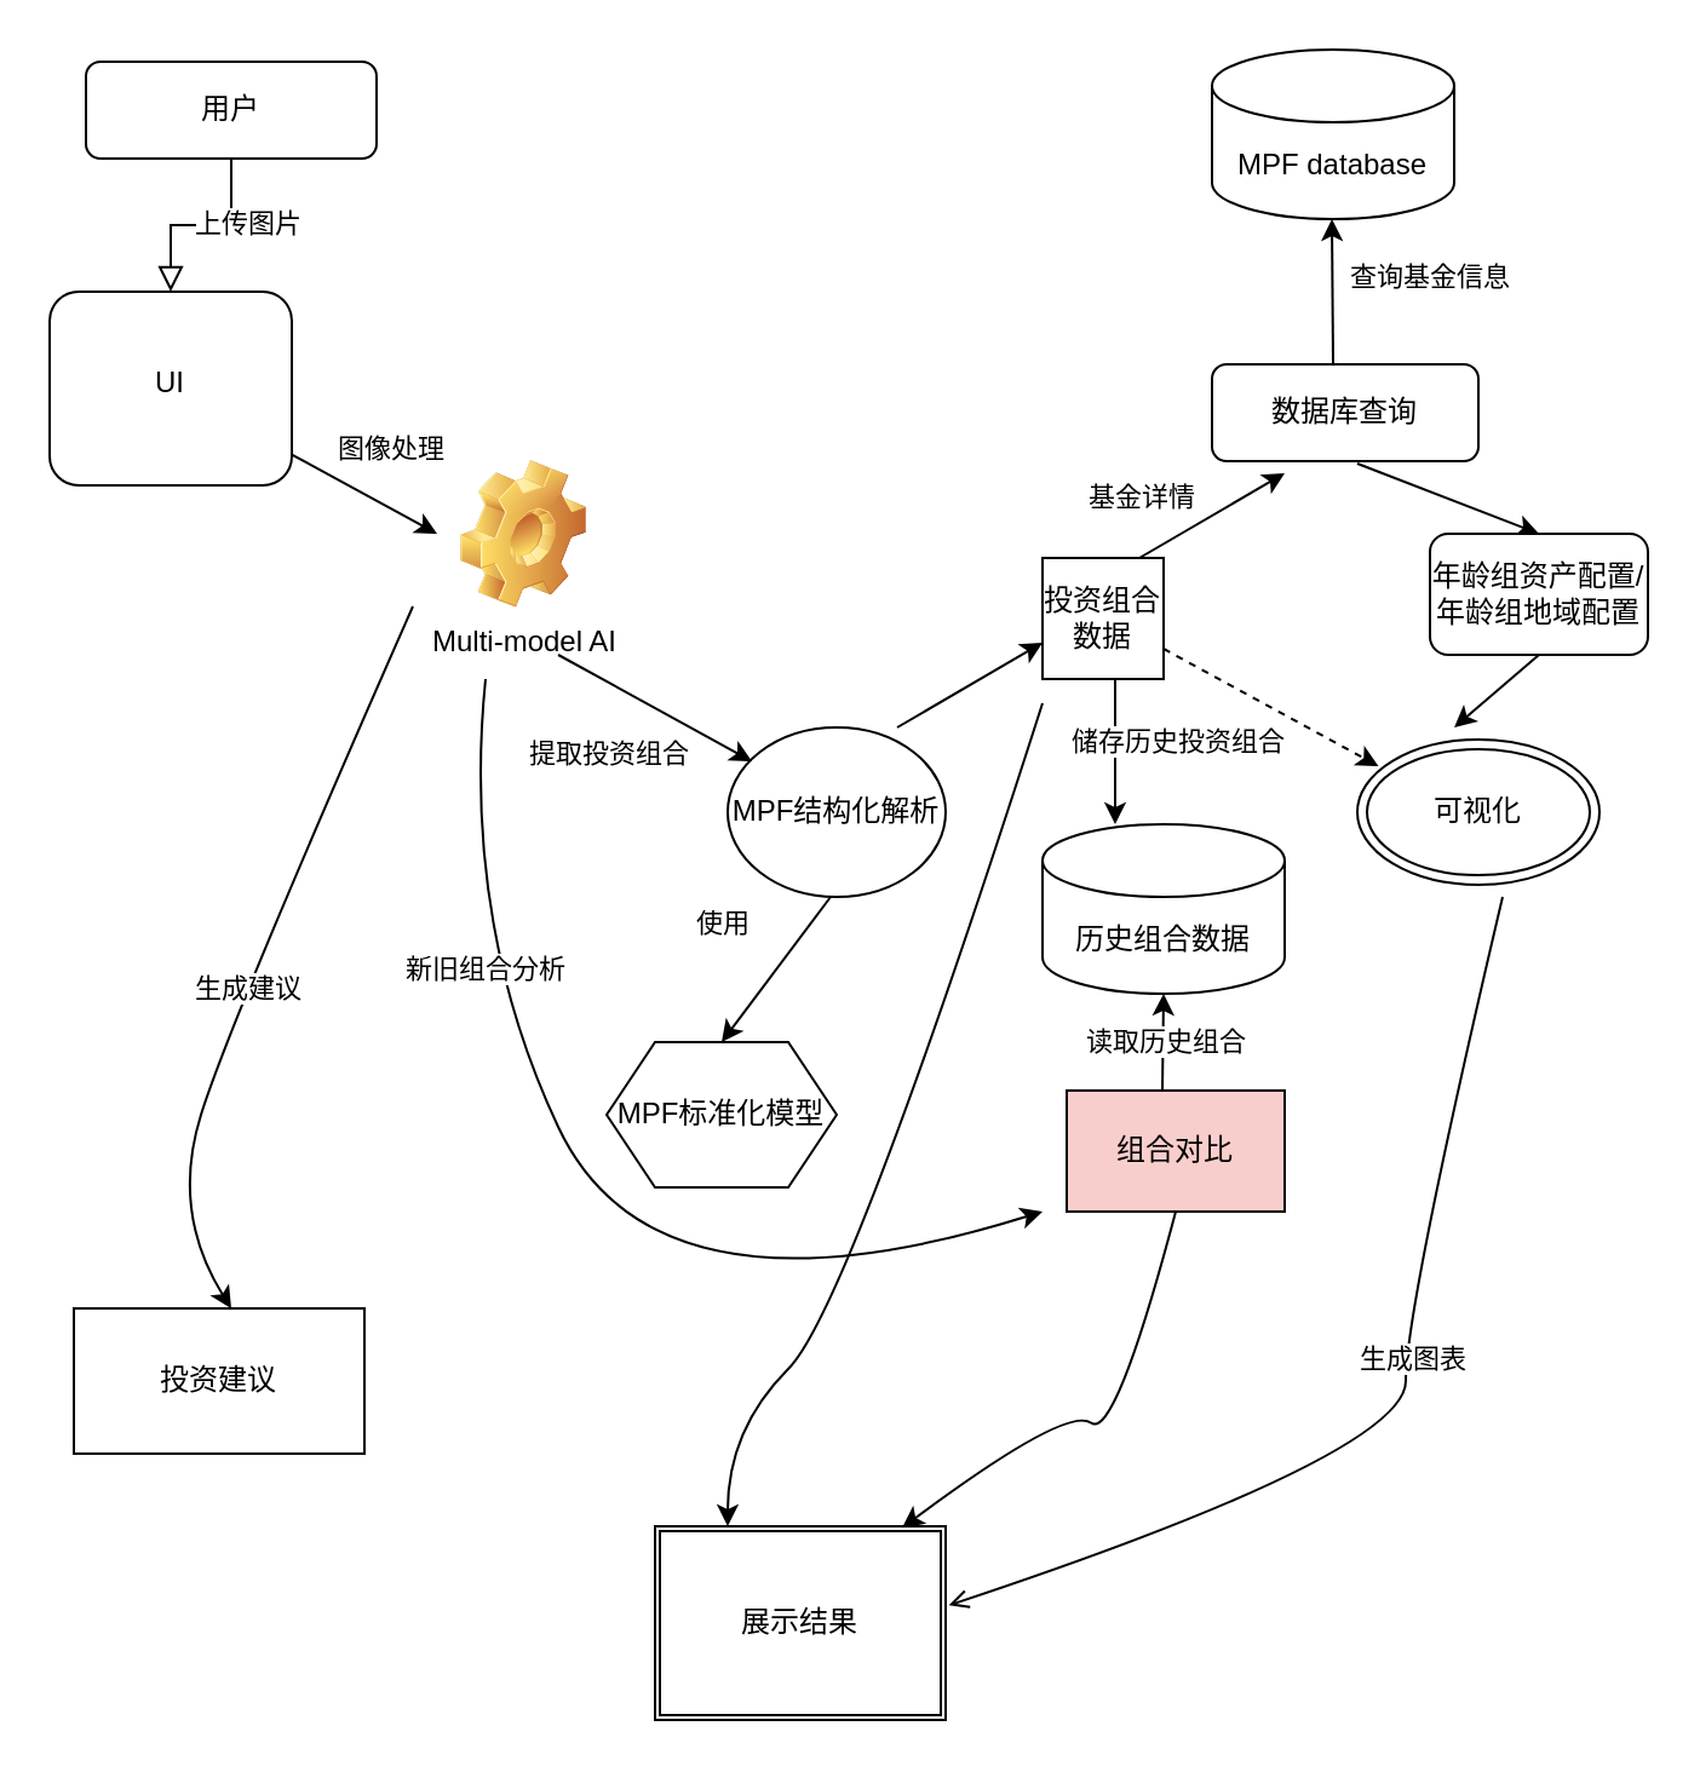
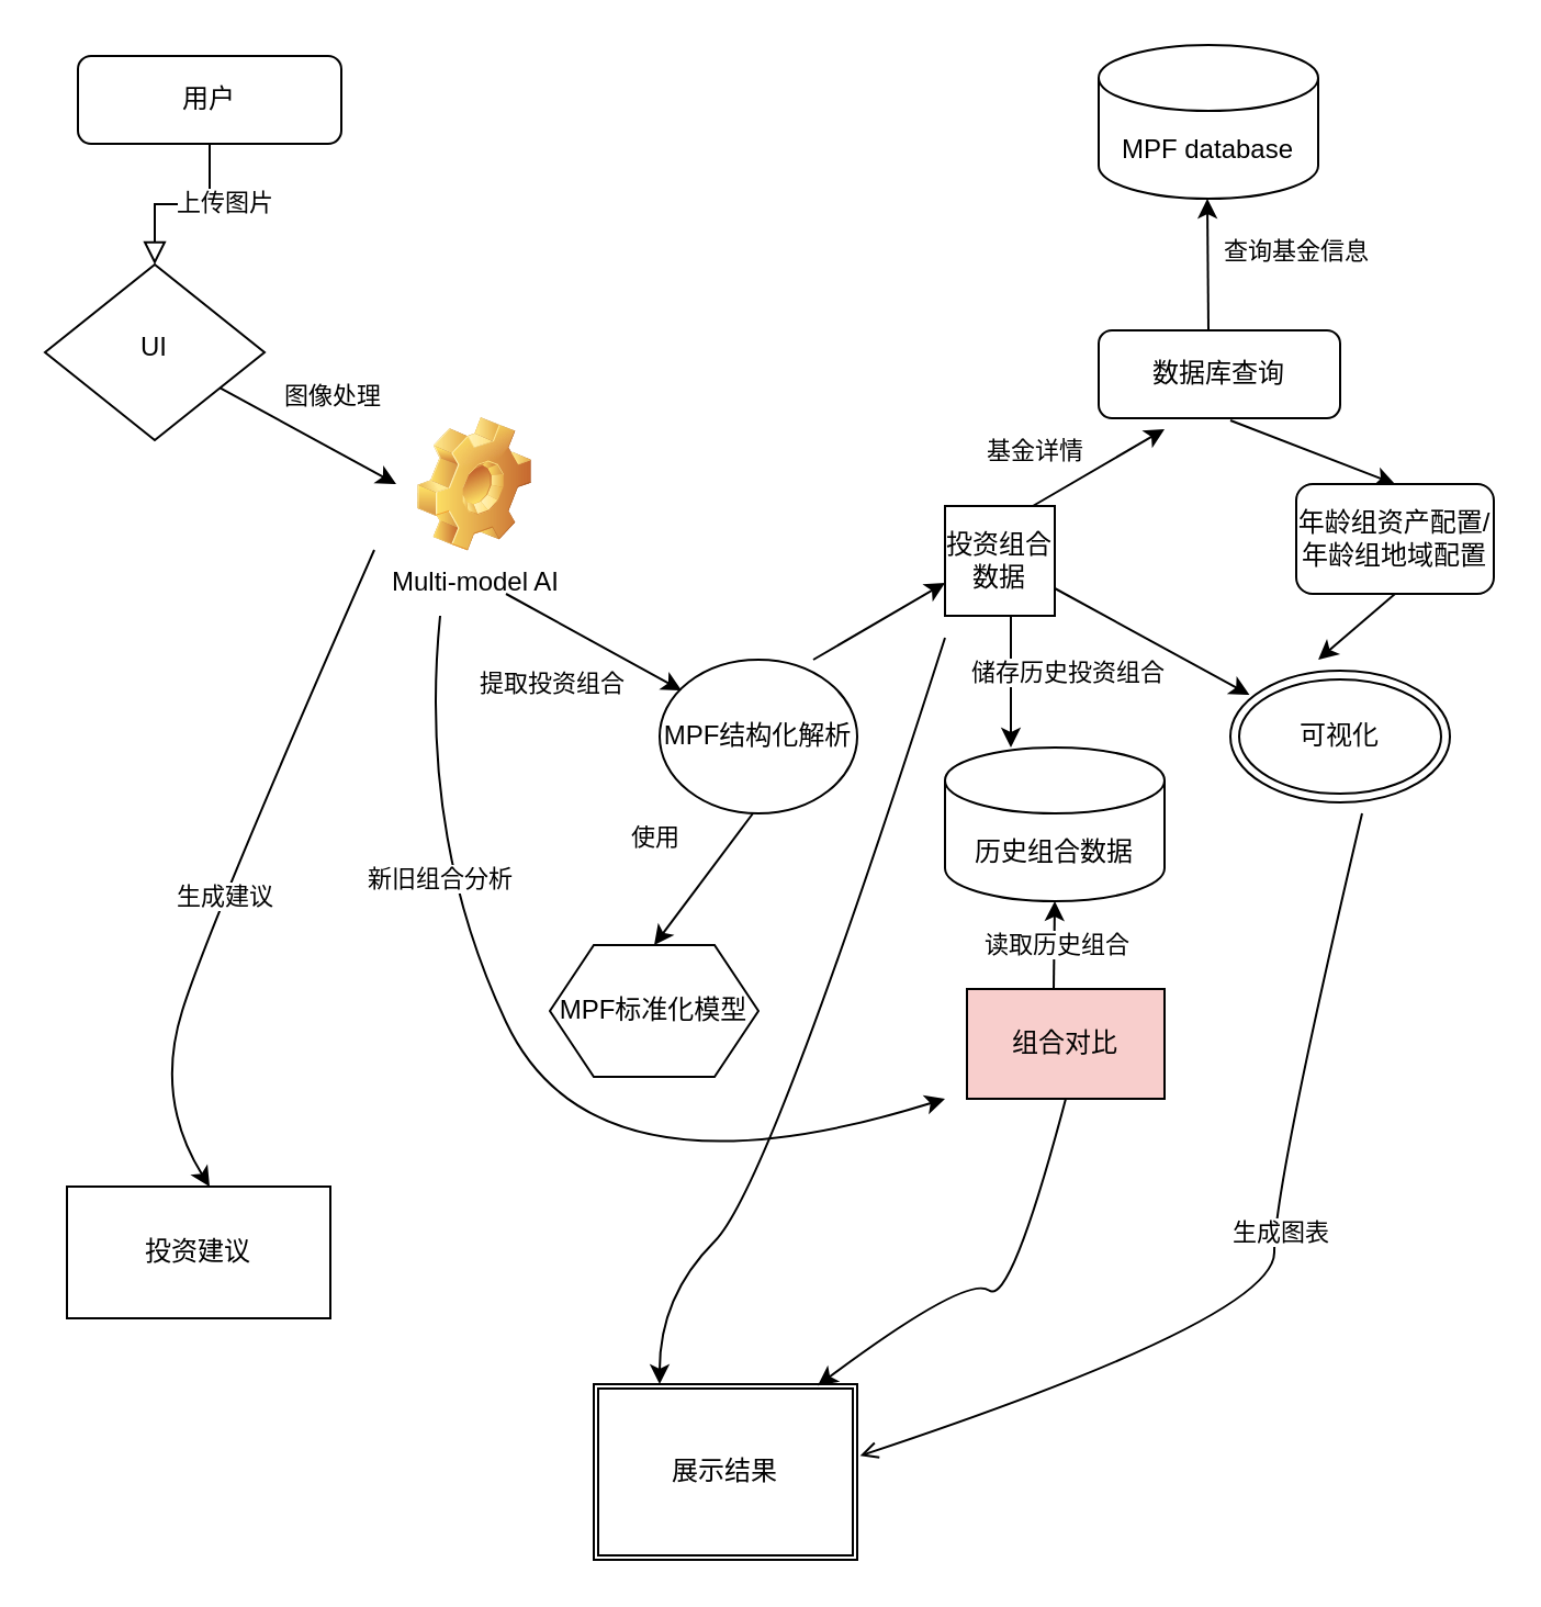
  <mxCell id="0" />
  <mxCell id="1" parent="0" />
  <mxCell id="2" value="" style="rounded=0;html=1;jettySize=auto;orthogonalLoop=1;fontSize=11;endArrow=block;endFill=0;endSize=8;strokeWidth=1;shadow=0;labelBackgroundColor=none;edgeStyle=orthogonalEdgeStyle;" parent="1" source="4" target="5" edge="1"><mxGeometry relative="1" as="geometry" /></mxCell>
  <mxCell id="3" value="上传图片" style="edgeLabel;html=1;align=center;verticalAlign=middle;resizable=0;points=[];" vertex="1" connectable="0" parent="2"><mxGeometry x="0.2" y="-1" relative="1" as="geometry"><mxPoint x="27" as="offset" /></mxGeometry></mxCell>
  <mxCell id="4" value="用户" style="rounded=1;whiteSpace=wrap;html=1;fontSize=12;glass=0;strokeWidth=1;shadow=0;" parent="1" vertex="1"><mxGeometry x="35" y="25" width="120" height="40" as="geometry" /></mxCell>
- <mxCell id="5" value="UI" style="whiteSpace=wrap;html=1;shadow=0;fontFamily=Helvetica;fontSize=12;align=center;strokeWidth=1;spacing=6;spacingTop=-4;rounded=1;" parent="1" vertex="1"><mxGeometry x="20" y="120" width="100" height="80" as="geometry" /></mxCell>
+ <mxCell id="5" value="UI" style="rhombus;whiteSpace=wrap;html=1;shadow=0;fontFamily=Helvetica;fontSize=12;align=center;strokeWidth=1;spacing=6;spacingTop=-4;" parent="1" vertex="1"><mxGeometry x="20" y="120" width="100" height="80" as="geometry" /></mxCell>
  <mxCell id="6" value="Multi-model AI" style="shape=image;html=1;verticalLabelPosition=bottom;verticalAlign=top;imageAspect=1;aspect=fixed;image=img/clipart/Gear_128x128.png" vertex="1" parent="1"><mxGeometry x="190" y="190" width="52" height="61" as="geometry" /></mxCell>
  <mxCell id="7" value="" style="endArrow=classic;html=1;rounded=0;" edge="1" parent="1" source="5"><mxGeometry width="50" height="50" relative="1" as="geometry"><mxPoint x="110" y="200" as="sourcePoint" /><mxPoint x="180" y="220" as="targetPoint" /><Array as="points"><mxPoint x="180" y="220" /></Array></mxGeometry></mxCell>
  <mxCell id="8" value="图像处理" style="edgeLabel;html=1;align=center;verticalAlign=middle;resizable=0;points=[];" vertex="1" connectable="0" parent="7"><mxGeometry x="0.077" y="-1" relative="1" as="geometry"><mxPoint x="8" y="-21" as="offset" /></mxGeometry></mxCell>
  <mxCell id="9" value="MPF database" style="shape=cylinder3;whiteSpace=wrap;html=1;boundedLbl=1;backgroundOutline=1;size=15;" vertex="1" parent="1"><mxGeometry x="500" y="20" width="100" height="70" as="geometry" /></mxCell>
  <mxCell id="10" value="数据库查询" style="rounded=1;whiteSpace=wrap;html=1;" vertex="1" parent="1"><mxGeometry x="500" y="150" width="110" height="40" as="geometry" /></mxCell>
  <mxCell id="11" value="" style="endArrow=classic;html=1;rounded=0;" edge="1" parent="1"><mxGeometry width="50" height="50" relative="1" as="geometry"><mxPoint x="470" y="230" as="sourcePoint" /><mxPoint x="530" y="195" as="targetPoint" /></mxGeometry></mxCell>
  <mxCell id="12" value="基金详情" style="edgeLabel;html=1;align=center;verticalAlign=middle;resizable=0;points=[];" vertex="1" connectable="0" parent="11"><mxGeometry x="-0.01" y="-2" relative="1" as="geometry"><mxPoint x="-30" y="-10" as="offset" /></mxGeometry></mxCell>
  <mxCell id="13" value="投资组合数据" style="whiteSpace=wrap;html=1;aspect=fixed;" vertex="1" parent="1"><mxGeometry x="430" y="230" width="50" height="50" as="geometry" /></mxCell>
  <mxCell id="14" value="MPF结构化解析" style="ellipse;whiteSpace=wrap;html=1;" vertex="1" parent="1"><mxGeometry x="300" y="300" width="90" height="70" as="geometry" /></mxCell>
  <mxCell id="15" value="" style="endArrow=classic;html=1;rounded=0;" edge="1" parent="1"><mxGeometry width="50" height="50" relative="1" as="geometry"><mxPoint x="370" y="300" as="sourcePoint" /><mxPoint x="430" y="265" as="targetPoint" /></mxGeometry></mxCell>
  <mxCell id="16" value="" style="endArrow=classic;html=1;rounded=0;" edge="1" parent="1"><mxGeometry width="50" height="50" relative="1" as="geometry"><mxPoint x="230" y="270" as="sourcePoint" /><mxPoint x="310" y="314" as="targetPoint" /><Array as="points"><mxPoint x="310" y="314" /></Array></mxGeometry></mxCell>
  <mxCell id="17" value="提取投资组合" style="edgeLabel;html=1;align=center;verticalAlign=middle;resizable=0;points=[];" vertex="1" connectable="0" parent="16"><mxGeometry x="0.077" y="-1" relative="1" as="geometry"><mxPoint x="-22" y="16" as="offset" /></mxGeometry></mxCell>
  <mxCell id="18" value="MPF标准化模型" style="shape=hexagon;perimeter=hexagonPerimeter2;whiteSpace=wrap;html=1;fixedSize=1;" vertex="1" parent="1"><mxGeometry x="250" y="430" width="95" height="60" as="geometry" /></mxCell>
  <mxCell id="19" value="" style="endArrow=classic;html=1;rounded=0;entryX=0.5;entryY=0;entryDx=0;entryDy=0;" edge="1" parent="1" target="18"><mxGeometry width="50" height="50" relative="1" as="geometry"><mxPoint x="342.5" y="370" as="sourcePoint" /><mxPoint x="342" y="430" as="targetPoint" /></mxGeometry></mxCell>
  <mxCell id="20" value="使用" style="edgeLabel;html=1;align=center;verticalAlign=middle;resizable=0;points=[];" vertex="1" connectable="0" parent="19"><mxGeometry x="-0.367" relative="1" as="geometry"><mxPoint x="-31" y="-9" as="offset" /></mxGeometry></mxCell>
  <mxCell id="21" value="" style="endArrow=classic;html=1;rounded=0;" edge="1" parent="1"><mxGeometry width="50" height="50" relative="1" as="geometry"><mxPoint x="550" y="150" as="sourcePoint" /><mxPoint x="549.5" y="90" as="targetPoint" /></mxGeometry></mxCell>
  <mxCell id="22" value="查询基金信息" style="edgeLabel;html=1;align=center;verticalAlign=middle;resizable=0;points=[];" vertex="1" connectable="0" parent="21"><mxGeometry x="0.188" y="-3" relative="1" as="geometry"><mxPoint x="37" as="offset" /></mxGeometry></mxCell>
  <mxCell id="23" value="历史组合数据" style="shape=cylinder3;whiteSpace=wrap;html=1;boundedLbl=1;backgroundOutline=1;size=15;" vertex="1" parent="1"><mxGeometry x="430" y="340" width="100" height="70" as="geometry" /></mxCell>
  <mxCell id="24" value="" style="endArrow=classic;html=1;rounded=0;" edge="1" parent="1"><mxGeometry width="50" height="50" relative="1" as="geometry"><mxPoint x="460" y="280" as="sourcePoint" /><mxPoint x="460" y="340" as="targetPoint" /></mxGeometry></mxCell>
  <mxCell id="25" value="储存历史投资组合" style="edgeLabel;html=1;align=center;verticalAlign=middle;resizable=0;points=[];" vertex="1" connectable="0" parent="24"><mxGeometry x="-0.489" y="1" relative="1" as="geometry"><mxPoint x="24" y="10" as="offset" /></mxGeometry></mxCell>
  <mxCell id="26" value="" style="endArrow=classic;html=1;rounded=0;" edge="1" parent="1"><mxGeometry width="50" height="50" relative="1" as="geometry"><mxPoint x="479.5" y="450" as="sourcePoint" /><mxPoint x="480" y="410" as="targetPoint" /></mxGeometry></mxCell>
  <mxCell id="27" value="读取历史组合" style="edgeLabel;html=1;align=center;verticalAlign=middle;resizable=0;points=[];" vertex="1" connectable="0" parent="26"><mxGeometry x="0.034" y="-1" relative="1" as="geometry"><mxPoint as="offset" /></mxGeometry></mxCell>
  <mxCell id="28" value="组合对比" style="rounded=0;whiteSpace=wrap;html=1;fillColor=#f8cecc;" vertex="1" parent="1"><mxGeometry x="440" y="450" width="90" height="50" as="geometry" /></mxCell>
  <mxCell id="29" value="" style="curved=1;endArrow=classic;html=1;rounded=0;" edge="1" parent="1"><mxGeometry width="50" height="50" relative="1" as="geometry"><mxPoint x="200" y="280" as="sourcePoint" /><mxPoint x="430" y="500" as="targetPoint" /><Array as="points"><mxPoint x="190" y="380" /><mxPoint x="270" y="550" /></Array></mxGeometry></mxCell>
  <mxCell id="30" value="新旧组合分析" style="edgeLabel;html=1;align=center;verticalAlign=middle;resizable=0;points=[];" vertex="1" connectable="0" parent="29"><mxGeometry x="-0.224" y="-1" relative="1" as="geometry"><mxPoint x="-22" y="-50" as="offset" /></mxGeometry></mxCell>
  <mxCell id="31" value="" style="endArrow=classic;html=1;rounded=0;entryX=0.5;entryY=0;entryDx=0;entryDy=0;" edge="1" parent="1" target="32"><mxGeometry width="50" height="50" relative="1" as="geometry"><mxPoint x="560" y="191" as="sourcePoint" /><mxPoint x="560" y="230" as="targetPoint" /><Array as="points" /></mxGeometry></mxCell>
  <mxCell id="32" value="年龄组资产配置/年龄组地域配置" style="rounded=1;whiteSpace=wrap;html=1;" vertex="1" parent="1"><mxGeometry x="590" y="220" width="90" height="50" as="geometry" /></mxCell>
  <mxCell id="33" value="可视化" style="ellipse;shape=doubleEllipse;whiteSpace=wrap;html=1;" vertex="1" parent="1"><mxGeometry x="560" y="305" width="100" height="60" as="geometry" /></mxCell>
- <mxCell id="34" value="" style="endArrow=classic;html=1;rounded=0;entryX=0.087;entryY=0.183;entryDx=0;entryDy=0;entryPerimeter=0;exitX=1;exitY=0.75;exitDx=0;exitDy=0;dashed=1;" edge="1" parent="1" source="13" target="33"><mxGeometry width="50" height="50" relative="1" as="geometry"><mxPoint x="510" y="270" as="sourcePoint" /><mxPoint x="560" y="220" as="targetPoint" /></mxGeometry></mxCell>
+ <mxCell id="34" value="" style="endArrow=classic;html=1;rounded=0;entryX=0.087;entryY=0.183;entryDx=0;entryDy=0;entryPerimeter=0;exitX=1;exitY=0.75;exitDx=0;exitDy=0;" edge="1" parent="1" source="13" target="33"><mxGeometry width="50" height="50" relative="1" as="geometry"><mxPoint x="510" y="270" as="sourcePoint" /><mxPoint x="560" y="220" as="targetPoint" /></mxGeometry></mxCell>
  <mxCell id="35" value="" style="endArrow=classic;html=1;rounded=0;exitX=0.5;exitY=1;exitDx=0;exitDy=0;" edge="1" parent="1" source="32"><mxGeometry width="50" height="50" relative="1" as="geometry"><mxPoint x="520" y="260" as="sourcePoint" /><mxPoint x="600" y="300" as="targetPoint" /></mxGeometry></mxCell>
  <mxCell id="36" value="展示结果" style="shape=ext;double=1;rounded=0;whiteSpace=wrap;html=1;" vertex="1" parent="1"><mxGeometry x="270" y="630" width="120" height="80" as="geometry" /></mxCell>
  <mxCell id="37" value="" style="curved=1;endArrow=classic;html=1;rounded=0;entryX=0.85;entryY=0.008;entryDx=0;entryDy=0;entryPerimeter=0;exitX=0.5;exitY=1;exitDx=0;exitDy=0;" edge="1" parent="1" source="28" target="36"><mxGeometry width="50" height="50" relative="1" as="geometry"><mxPoint x="410" y="594.5" as="sourcePoint" /><mxPoint x="460" y="544.5" as="targetPoint" /><Array as="points"><mxPoint x="460" y="594.5" /><mxPoint x="440" y="580" /></Array></mxGeometry></mxCell>
  <mxCell id="38" value="" style="curved=1;endArrow=open;html=1;rounded=0;entryX=1.011;entryY=0.408;entryDx=0;entryDy=0;entryPerimeter=0;exitX=0.6;exitY=1.083;exitDx=0;exitDy=0;exitPerimeter=0;" edge="1" parent="1" source="33" target="36"><mxGeometry width="50" height="50" relative="1" as="geometry"><mxPoint x="530" y="540" as="sourcePoint" /><mxPoint x="580" y="490" as="targetPoint" /><Array as="points"><mxPoint x="580" y="540" /><mxPoint x="580" y="600" /></Array></mxGeometry></mxCell>
  <mxCell id="39" value="生成图表" style="edgeLabel;html=1;align=center;verticalAlign=middle;resizable=0;points=[];" vertex="1" connectable="0" parent="38"><mxGeometry x="-0.099" y="2" relative="1" as="geometry"><mxPoint as="offset" /></mxGeometry></mxCell>
  <mxCell id="40" value="" style="curved=1;endArrow=classic;html=1;rounded=0;" edge="1" parent="1"><mxGeometry width="50" height="50" relative="1" as="geometry"><mxPoint x="170" y="250" as="sourcePoint" /><mxPoint x="95" y="540" as="targetPoint" /><Array as="points"><mxPoint x="95" y="420" /><mxPoint x="70" y="500" /></Array></mxGeometry></mxCell>
  <mxCell id="41" value="生成建议" style="edgeLabel;html=1;align=center;verticalAlign=middle;resizable=0;points=[];" vertex="1" connectable="0" parent="40"><mxGeometry x="0.084" y="1" relative="1" as="geometry"><mxPoint as="offset" /></mxGeometry></mxCell>
  <mxCell id="42" value="投资建议" style="rounded=0;whiteSpace=wrap;html=1;" vertex="1" parent="1"><mxGeometry x="30" y="540" width="120" height="60" as="geometry" /></mxCell>
  <mxCell id="43" value="" style="curved=1;endArrow=classic;html=1;rounded=0;entryX=0.25;entryY=0;entryDx=0;entryDy=0;" edge="1" parent="1" target="36"><mxGeometry width="50" height="50" relative="1" as="geometry"><mxPoint x="430" y="290" as="sourcePoint" /><mxPoint x="350" y="590" as="targetPoint" /><Array as="points"><mxPoint x="350" y="540" /><mxPoint x="300" y="590" /></Array></mxGeometry></mxCell>
